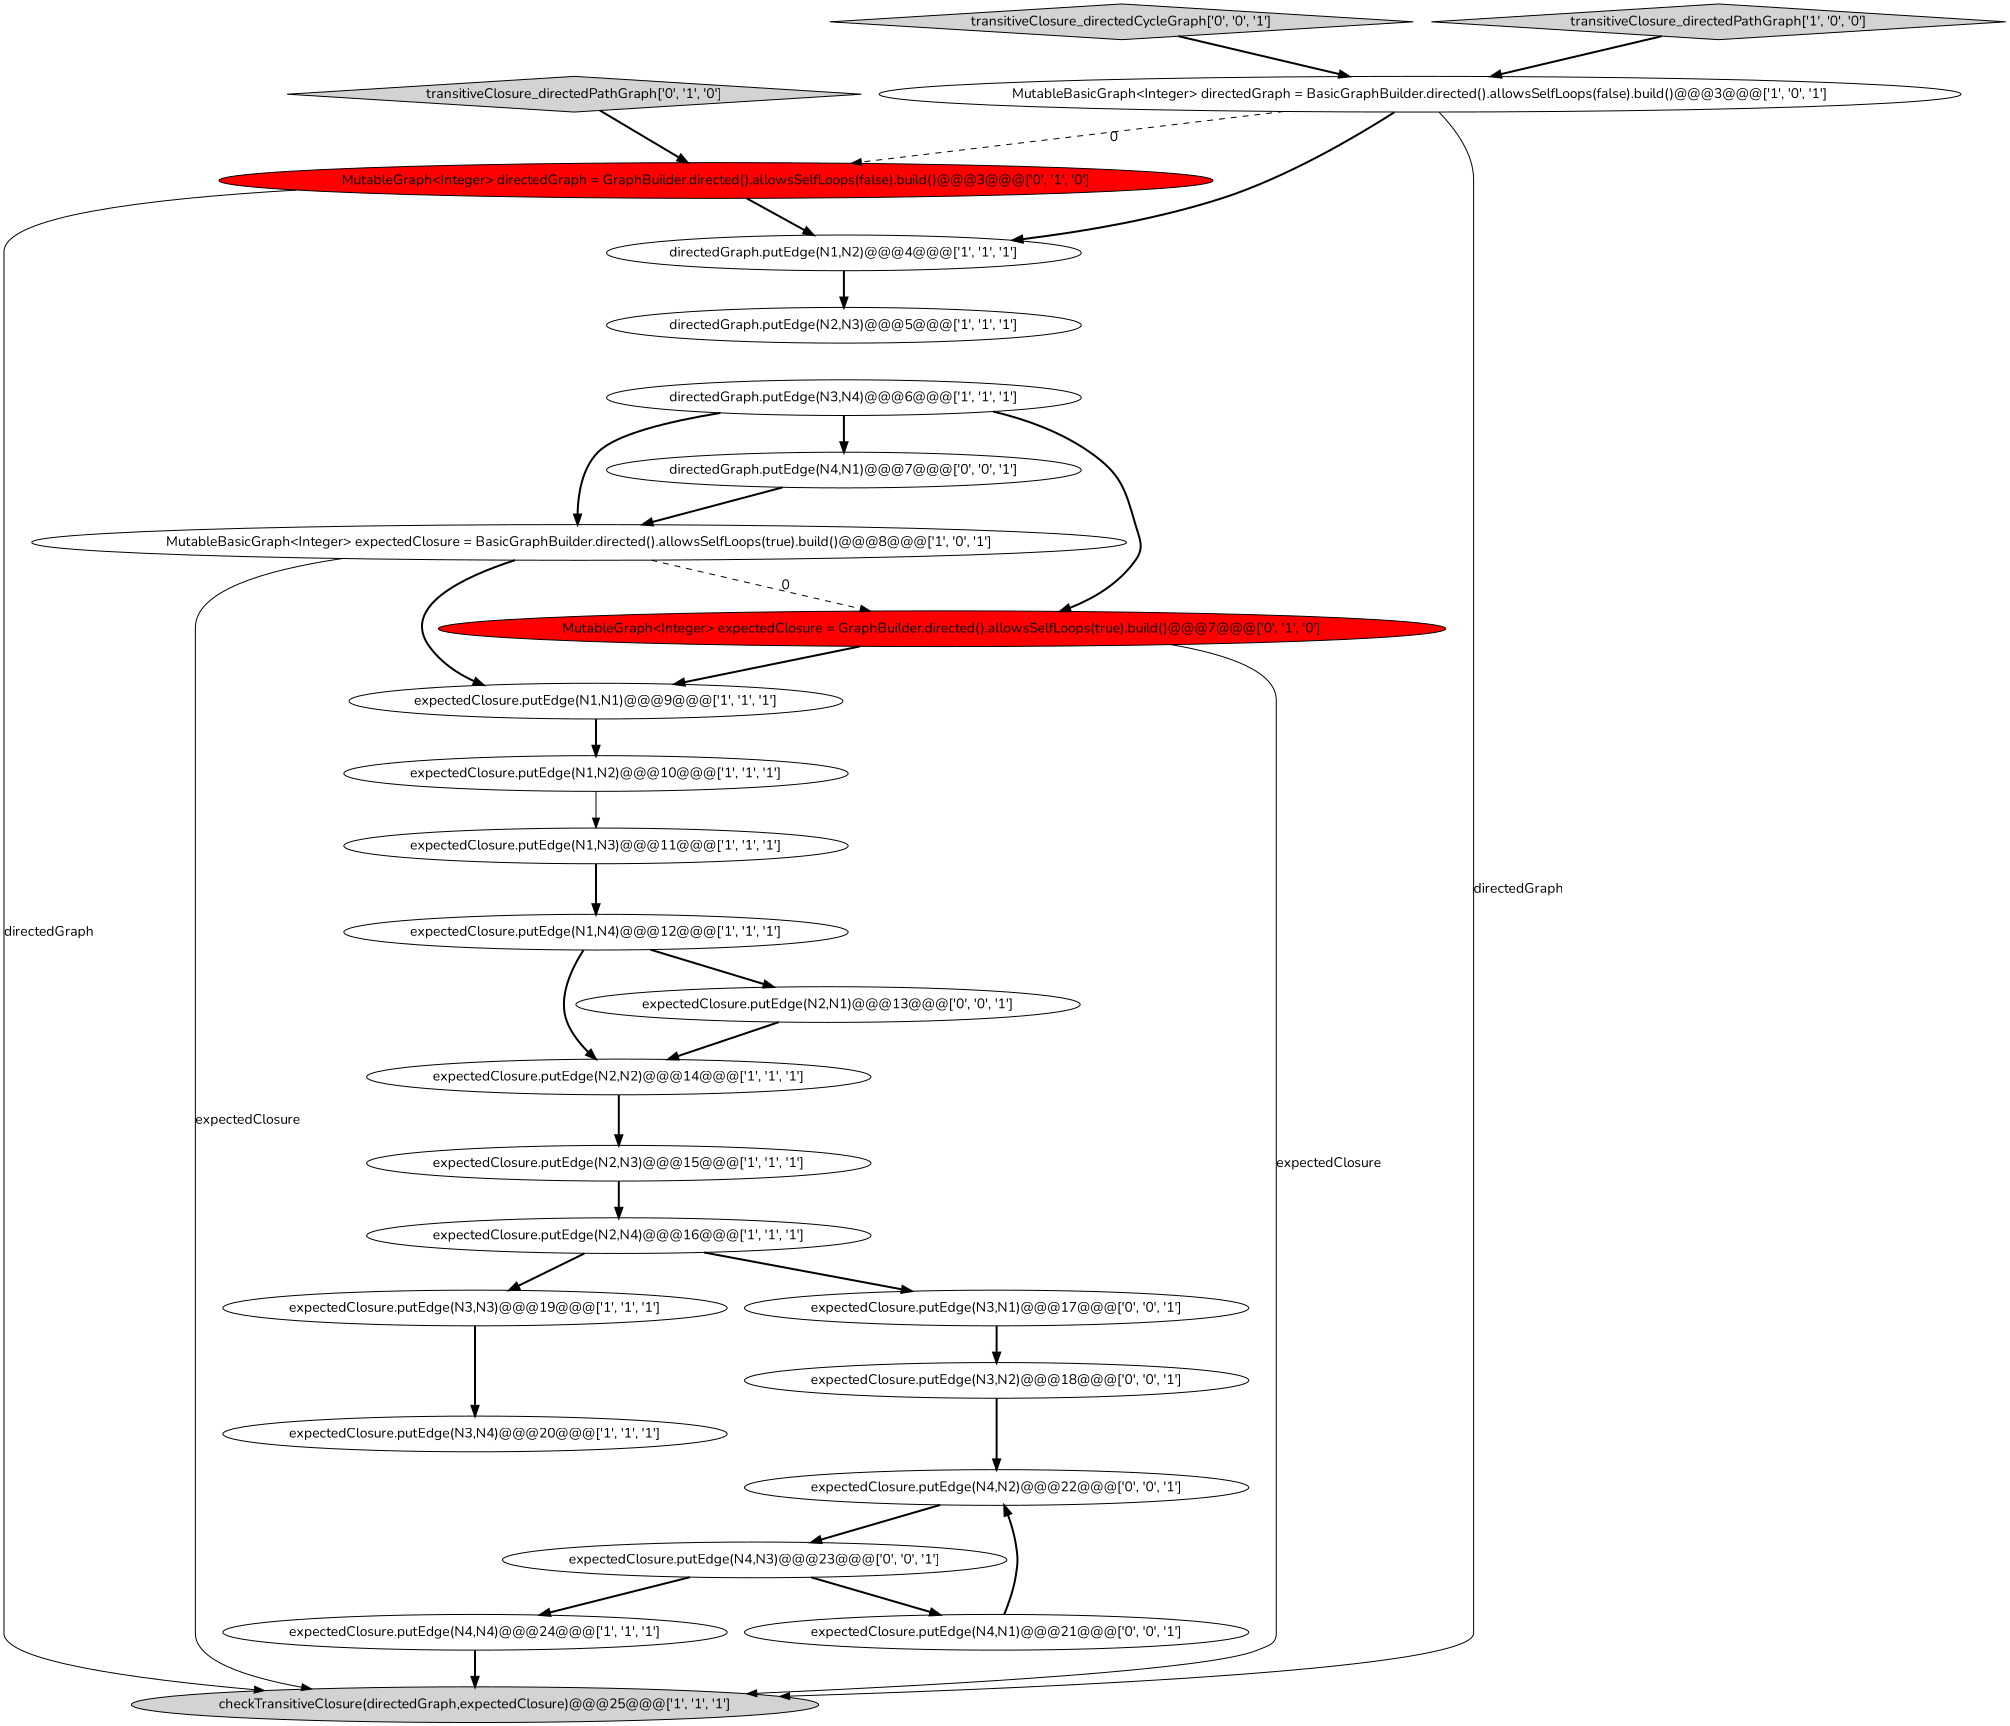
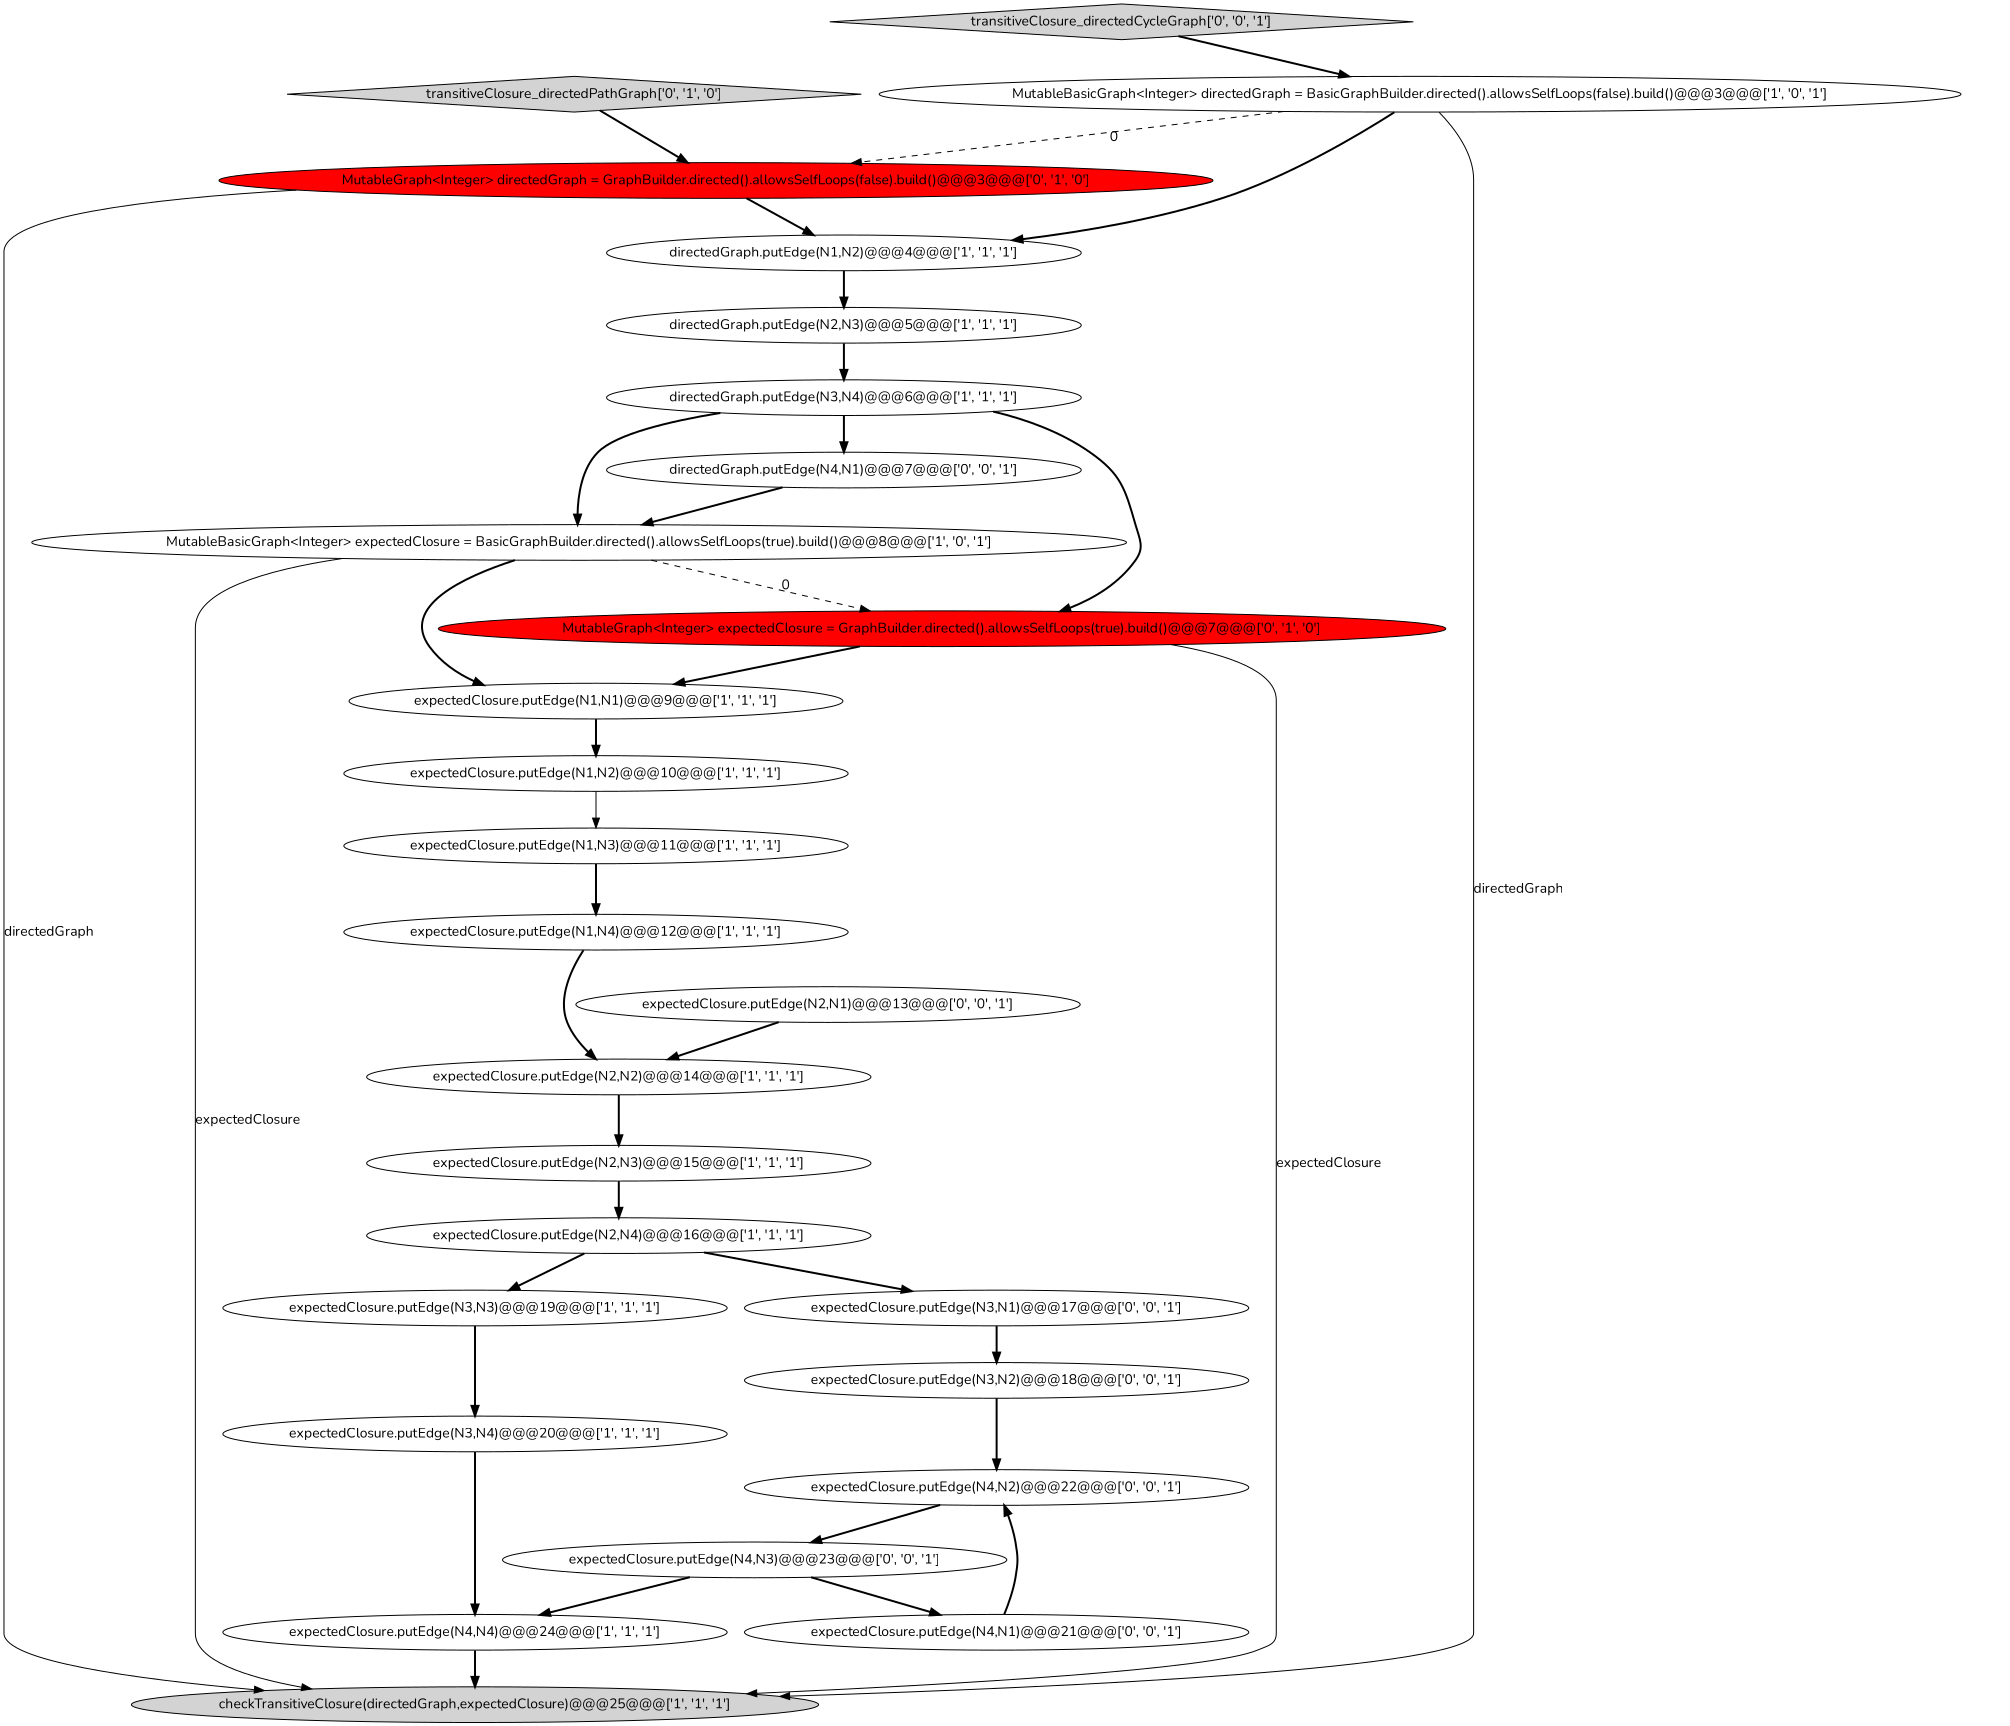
  digraph {
    fontname=Nunito
    node [fillcolor=white fontname=Nunito shape=ellipse style=filled]
    edge [fontname=Nunito style=bold]
    n1 [label="expectedClosure.putEdge(N1,N3)@@@11@@@['1', '1', '1']"]
    n2 [label="expectedClosure.putEdge(N1,N4)@@@12@@@['1', '1', '1']"]
    n3 [label="expectedClosure.putEdge(N2,N2)@@@14@@@['1', '1', '1']"]
    n4 [label="expectedClosure.putEdge(N2,N1)@@@13@@@['0', '0', '1']"]
    n5 [label="directedGraph.putEdge(N1,N2)@@@4@@@['1', '1', '1']"]
    n6 [label="directedGraph.putEdge(N2,N3)@@@5@@@['1', '1', '1']"]
    n7 [label="directedGraph.putEdge(N3,N4)@@@6@@@['1', '1', '1']"]
    n8 [label="expectedClosure.putEdge(N2,N3)@@@15@@@['1', '1', '1']"]
    n9 [label="expectedClosure.putEdge(N2,N4)@@@16@@@['1', '1', '1']"]
    n10 [label="expectedClosure.putEdge(N4,N4)@@@24@@@['1', '1', '1']"]
    n11 [fillcolor=lightgray label="checkTransitiveClosure(directedGraph,expectedClosure)@@@25@@@['1', '1', '1']"]
    n12 [fillcolor=red label="MutableGraph<Integer> directedGraph = GraphBuilder.directed().allowsSelfLoops(false).build()@@@3@@@['0', '1', '0']"]
    n13 [label="expectedClosure.putEdge(N1,N1)@@@9@@@['1', '1', '1']"]
    n14 [label="expectedClosure.putEdge(N1,N2)@@@10@@@['1', '1', '1']"]
    n15 [label="expectedClosure.putEdge(N3,N3)@@@19@@@['1', '1', '1']"]
    n16 [label="expectedClosure.putEdge(N3,N4)@@@20@@@['1', '1', '1']"]
    n17 [label="expectedClosure.putEdge(N4,N1)@@@21@@@['0', '0', '1']"]
    n18 [label="expectedClosure.putEdge(N4,N2)@@@22@@@['0', '0', '1']"]
    n19 [label="MutableBasicGraph<Integer> directedGraph = BasicGraphBuilder.directed().allowsSelfLoops(false).build()@@@3@@@['1', '0', '1']"]
    n20 [fillcolor=lightgray label="transitiveClosure_directedPathGraph['0', '1', '0']" shape=diamond]
    n21 [label="directedGraph.putEdge(N4,N1)@@@7@@@['0', '0', '1']"]
    n22 [label="MutableBasicGraph<Integer> expectedClosure = BasicGraphBuilder.directed().allowsSelfLoops(true).build()@@@8@@@['1', '0', '1']"]
    n23 [fillcolor=red label="MutableGraph<Integer> expectedClosure = GraphBuilder.directed().allowsSelfLoops(true).build()@@@7@@@['0', '1', '0']"]
    n24 [label="expectedClosure.putEdge(N4,N3)@@@23@@@['0', '0', '1']"]
    n25 [label="expectedClosure.putEdge(N3,N1)@@@17@@@['0', '0', '1']"]
    n26 [label="expectedClosure.putEdge(N3,N2)@@@18@@@['0', '0', '1']"]
    n27 [fillcolor=lightgray label="transitiveClosure_directedCycleGraph['0', '0', '1']" shape=diamond]
-   n28 [fillcolor=lightgray label="transitiveClosure_directedPathGraph['1', '0', '0']" shape=diamond]
    n1 -> n2
    n2 -> n3
-   n2 -> n4
    n3 -> n8
    n4 -> n3
    n5 -> n6
+   n6 -> n7
    n7 -> n21
    n7 -> n22
    n7 -> n23
    n8 -> n9
    n9 -> n15
    n9 -> n25
    n10 -> n11
    n12 -> n5
    n12 -> n11 [label=directedGraph style=solid]
    n13 -> n14
    n14 -> n1 [style=solid]
    n15 -> n16
+   n16 -> n10
    n17 -> n18
    n18 -> n24
    n19 -> n5
    n19 -> n11 [label=directedGraph style=solid]
    n19 -> n12 [label=0 style=dashed]
    n20 -> n12
    n21 -> n22
    n22 -> n11 [label=expectedClosure style=solid]
    n22 -> n13
    n22 -> n23 [label=0 style=dashed]
    n23 -> n11 [label=expectedClosure style=solid]
    n23 -> n13
    n24 -> n10
    n24 -> n17
    n25 -> n26
    n26 -> n18
    n27 -> n19
-   n28 -> n19
  }
